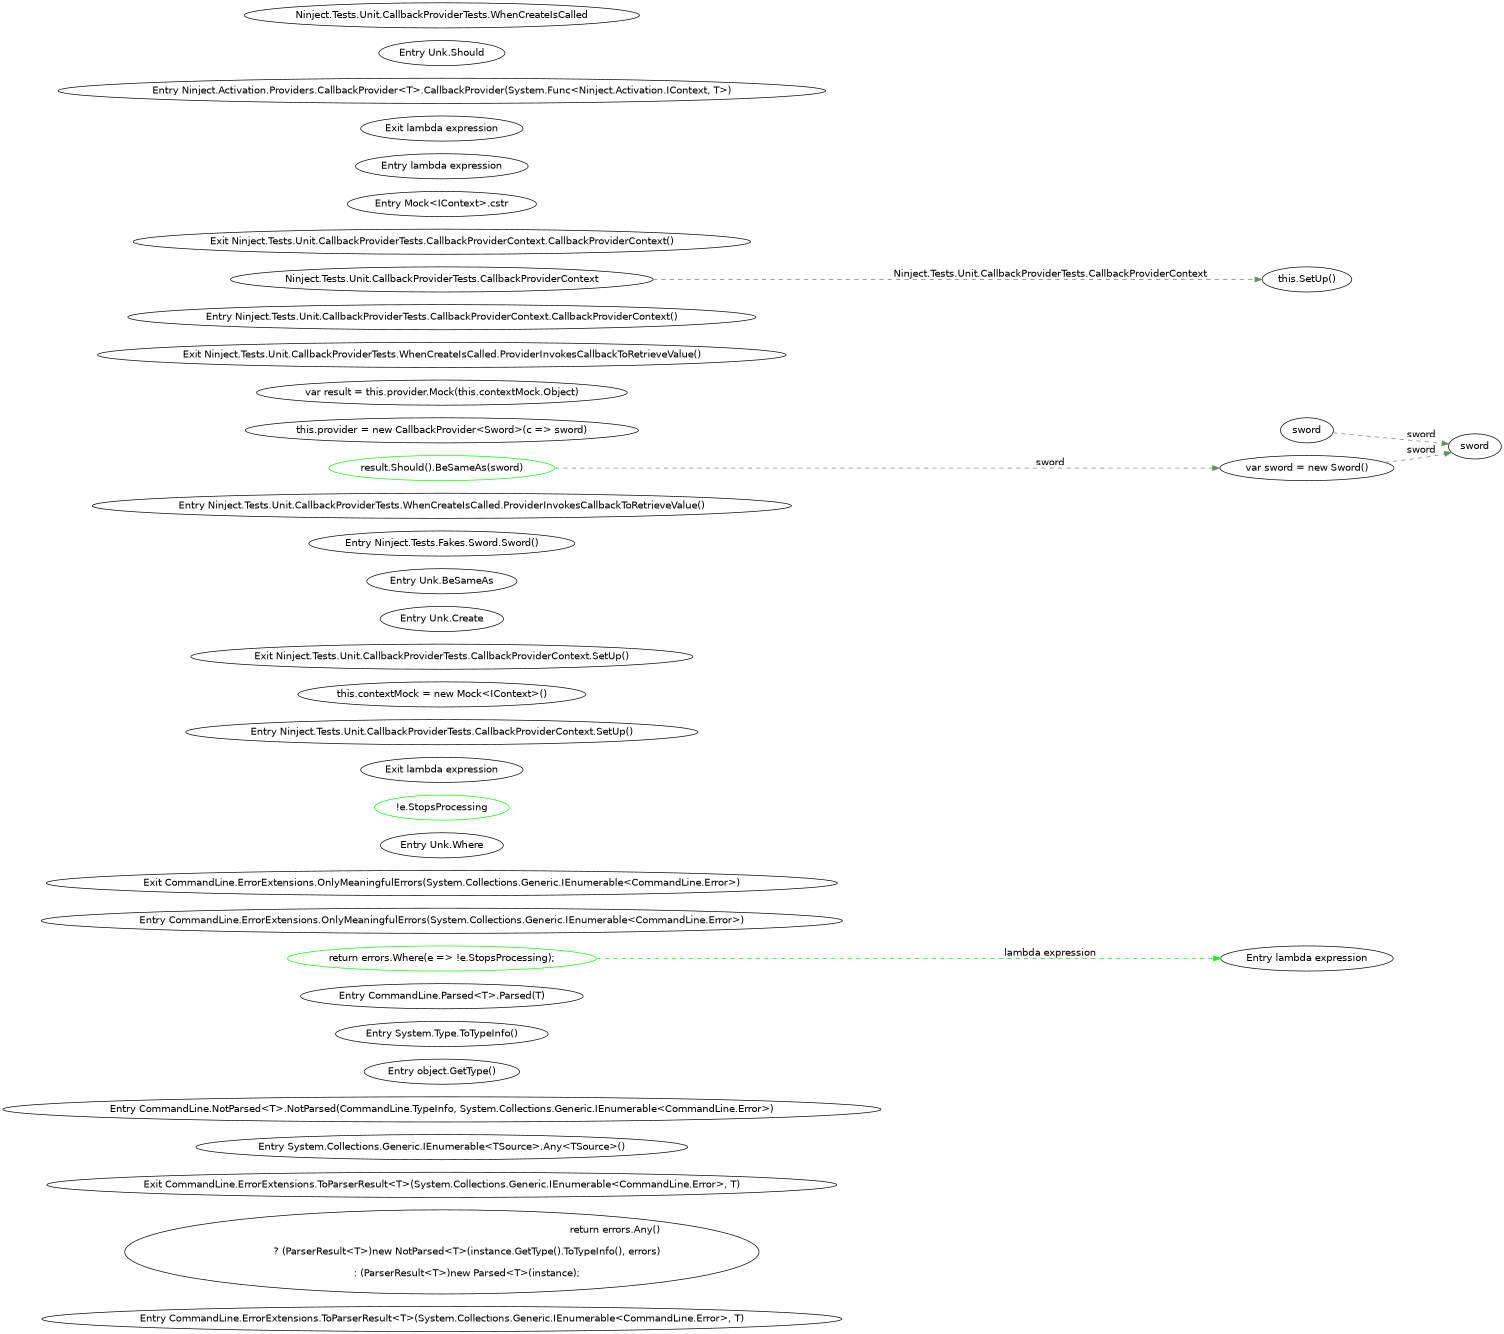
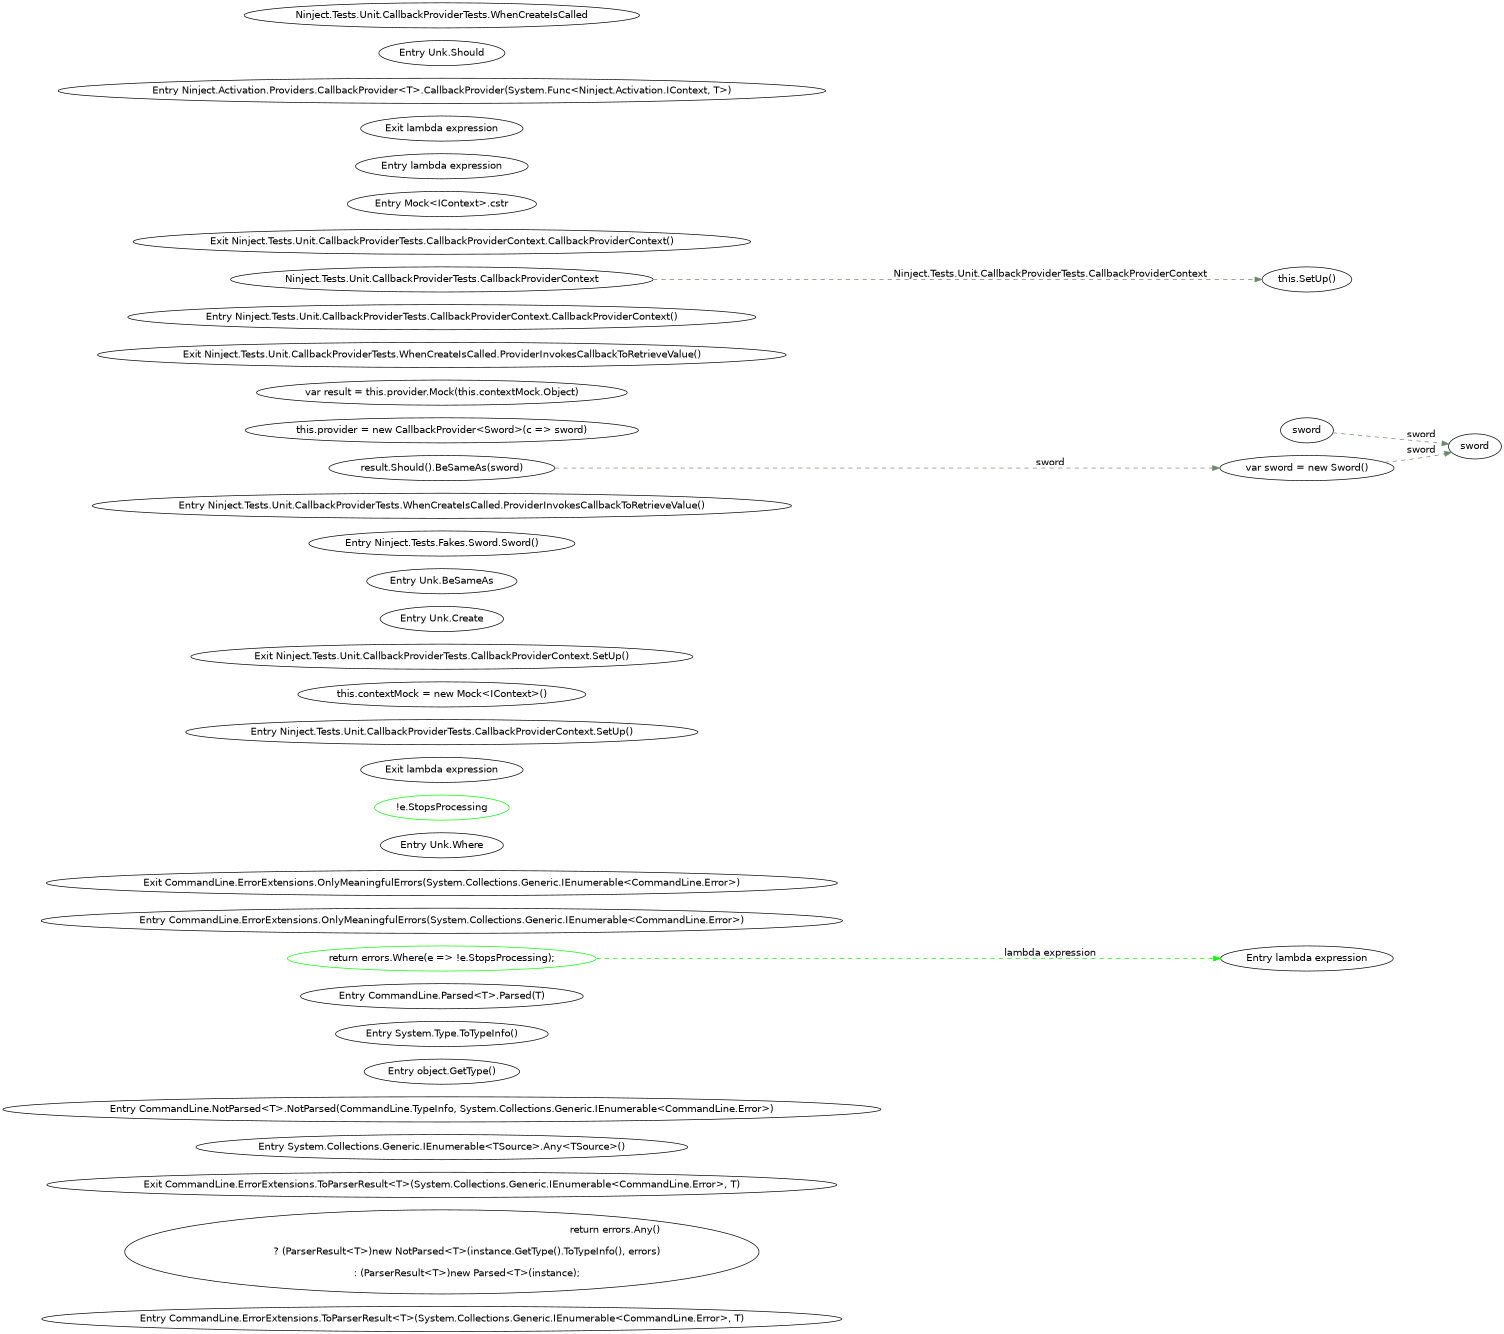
  digraph {
    fontname="DejaVu Sans"
    rankdir=LR
    node [cluster="lambda expression" fontname="DejaVu Sans" file="HelpText.cs"]
    edge [color=darkseagreen4 fontname="DejaVu Sans" style=dashed]
    n1 [cluster="CommandLine.ErrorExtensions.ToParserResult<T>(System.Collections.Generic.IEnumerable<CommandLine.Error>, T)" label="Entry CommandLine.ErrorExtensions.ToParserResult<T>(System.Collections.Generic.IEnumerable<CommandLine.Error>, T)" span="10-10" file=""]
    n2 [cluster="CommandLine.ErrorExtensions.ToParserResult<T>(System.Collections.Generic.IEnumerable<CommandLine.Error>, T)" label="return errors.Any()\r\n                ? (ParserResult<T>)new NotParsed<T>(instance.GetType().ToTypeInfo(), errors)\r\n                : (ParserResult<T>)new Parsed<T>(instance);" span="12-14" file=""]
    n3 [cluster="CommandLine.ErrorExtensions.ToParserResult<T>(System.Collections.Generic.IEnumerable<CommandLine.Error>, T)" label="Exit CommandLine.ErrorExtensions.ToParserResult<T>(System.Collections.Generic.IEnumerable<CommandLine.Error>, T)" span="10-10" file=""]
    n4 [cluster="System.Collections.Generic.IEnumerable<TSource>.Any<TSource>()" label="Entry System.Collections.Generic.IEnumerable<TSource>.Any<TSource>()" span="0-0" file=""]
    n5 [cluster="CommandLine.NotParsed<T>.NotParsed(CommandLine.TypeInfo, System.Collections.Generic.IEnumerable<CommandLine.Error>)" label="Entry CommandLine.NotParsed<T>.NotParsed(CommandLine.TypeInfo, System.Collections.Generic.IEnumerable<CommandLine.Error>)" span="163-163" file=""]
    n6 [cluster="object.GetType()" label="Entry object.GetType()" span="0-0" file=""]
    n7 [cluster="System.Type.ToTypeInfo()" label="Entry System.Type.ToTypeInfo()" span="174-174" file=""]
    n8 [cluster="CommandLine.Parsed<T>.Parsed(T)" label="Entry CommandLine.Parsed<T>.Parsed(T)" span="100-100" file=""]
    n9 [cluster="CommandLine.ErrorExtensions.OnlyMeaningfulErrors(System.Collections.Generic.IEnumerable<CommandLine.Error>)" color=green community=0 label="return errors.Where(e => !e.StopsProcessing);" prediction=0 span="19-19" file=""]
    n10 [label="Entry lambda expression" span="19-19" file=""]
    n11 [cluster="CommandLine.ErrorExtensions.OnlyMeaningfulErrors(System.Collections.Generic.IEnumerable<CommandLine.Error>)" label="Entry CommandLine.ErrorExtensions.OnlyMeaningfulErrors(System.Collections.Generic.IEnumerable<CommandLine.Error>)" span="17-17" file=""]
    n12 [cluster="CommandLine.ErrorExtensions.OnlyMeaningfulErrors(System.Collections.Generic.IEnumerable<CommandLine.Error>)" label="Exit CommandLine.ErrorExtensions.OnlyMeaningfulErrors(System.Collections.Generic.IEnumerable<CommandLine.Error>)" span="17-17" file=""]
    n13 [cluster="Unk.Where" label="Entry Unk.Where" file=""]
    n14 [color=green community=0 label="!e.StopsProcessing" prediction=1 span="19-19" file=""]
    n15 [label="Exit lambda expression" span="19-19" file=""]
    n16 [cluster="Ninject.Tests.Unit.CallbackProviderTests.CallbackProviderContext.SetUp()" label="Entry Ninject.Tests.Unit.CallbackProviderTests.CallbackProviderContext.SetUp()" span="20-20"]
    n17 [cluster="Ninject.Tests.Unit.CallbackProviderTests.CallbackProviderContext.SetUp()" label="this.contextMock = new Mock<IContext>()" span="22-22"]
    n18 [cluster="Ninject.Tests.Unit.CallbackProviderTests.CallbackProviderContext.SetUp()" label="Exit Ninject.Tests.Unit.CallbackProviderTests.CallbackProviderContext.SetUp()" span="20-20"]
    n19 [cluster="Unk.Create" label="Entry Unk.Create"]
    n20 [cluster="Unk.BeSameAs" label="Entry Unk.BeSameAs"]
    n21 [cluster="Ninject.Tests.Fakes.Sword.Sword()" label="Entry Ninject.Tests.Fakes.Sword.Sword()" span="4-4"]
    n22 [cluster="Ninject.Tests.Unit.CallbackProviderTests.WhenCreateIsCalled.ProviderInvokesCallbackToRetrieveValue()" label="Entry Ninject.Tests.Unit.CallbackProviderTests.WhenCreateIsCalled.ProviderInvokesCallbackToRetrieveValue()" span="29-29"]
    n23 [cluster="Ninject.Tests.Unit.CallbackProviderTests.WhenCreateIsCalled.ProviderInvokesCallbackToRetrieveValue()" label="var sword = new Sword()" span="31-31"]
    n24 [label=sword span="32-32"]
-   n25 [cluster="Ninject.Tests.Unit.CallbackProviderTests.WhenCreateIsCalled.ProviderInvokesCallbackToRetrieveValue()" label="result.Should().BeSameAs(sword)" span="36-36" color=green]
+   n25 [cluster="Ninject.Tests.Unit.CallbackProviderTests.WhenCreateIsCalled.ProviderInvokesCallbackToRetrieveValue()" label="result.Should().BeSameAs(sword)" span="36-36"]
    n26 [cluster="Ninject.Tests.Unit.CallbackProviderTests.WhenCreateIsCalled.ProviderInvokesCallbackToRetrieveValue()" label="this.provider = new CallbackProvider<Sword>(c => sword)" span="32-32"]
    n27 [cluster="Ninject.Tests.Unit.CallbackProviderTests.WhenCreateIsCalled.ProviderInvokesCallbackToRetrieveValue()" label="var result = this.provider.Mock(this.contextMock.Object)" span="34-34"]
    n28 [cluster="Ninject.Tests.Unit.CallbackProviderTests.WhenCreateIsCalled.ProviderInvokesCallbackToRetrieveValue()" label="Exit Ninject.Tests.Unit.CallbackProviderTests.WhenCreateIsCalled.ProviderInvokesCallbackToRetrieveValue()" span="29-29"]
    n29 [cluster="Ninject.Tests.Unit.CallbackProviderTests.CallbackProviderContext.CallbackProviderContext()" label="Entry Ninject.Tests.Unit.CallbackProviderTests.CallbackProviderContext.CallbackProviderContext()" span="15-15"]
    n30 [cluster="Ninject.Tests.Unit.CallbackProviderTests.CallbackProviderContext.CallbackProviderContext()" label="this.SetUp()" span="17-17"]
    n31 [cluster="Ninject.Tests.Unit.CallbackProviderTests.CallbackProviderContext.CallbackProviderContext()" label="Exit Ninject.Tests.Unit.CallbackProviderTests.CallbackProviderContext.CallbackProviderContext()" span="15-15"]
    n32 [cluster="Mock<IContext>.cstr" label="Entry Mock<IContext>.cstr"]
    n33 [label="Entry lambda expression" span="32-32"]
    n34 [label="Exit lambda expression" span="32-32"]
    n35 [cluster="Ninject.Activation.Providers.CallbackProvider<T>.CallbackProvider(System.Func<Ninject.Activation.IContext, T>)" label="Entry Ninject.Activation.Providers.CallbackProvider<T>.CallbackProvider(System.Func<Ninject.Activation.IContext, T>)" span="23-23"]
    n36 [cluster="Unk.Should" label="Entry Unk.Should"]
    n37 [label="Ninject.Tests.Unit.CallbackProviderTests.CallbackProviderContext" cluster=""]
    n38 [label="Ninject.Tests.Unit.CallbackProviderTests.WhenCreateIsCalled" cluster=""]
    n39 [label=sword cluster=""]
    n9 -> n10 [color=green label="lambda expression"]
    n23 -> n24 [label=sword]
    n25 -> n23 [label=sword]
    n37 -> n30 [label="Ninject.Tests.Unit.CallbackProviderTests.CallbackProviderContext"]
    n39 -> n24 [label=sword]
  }
